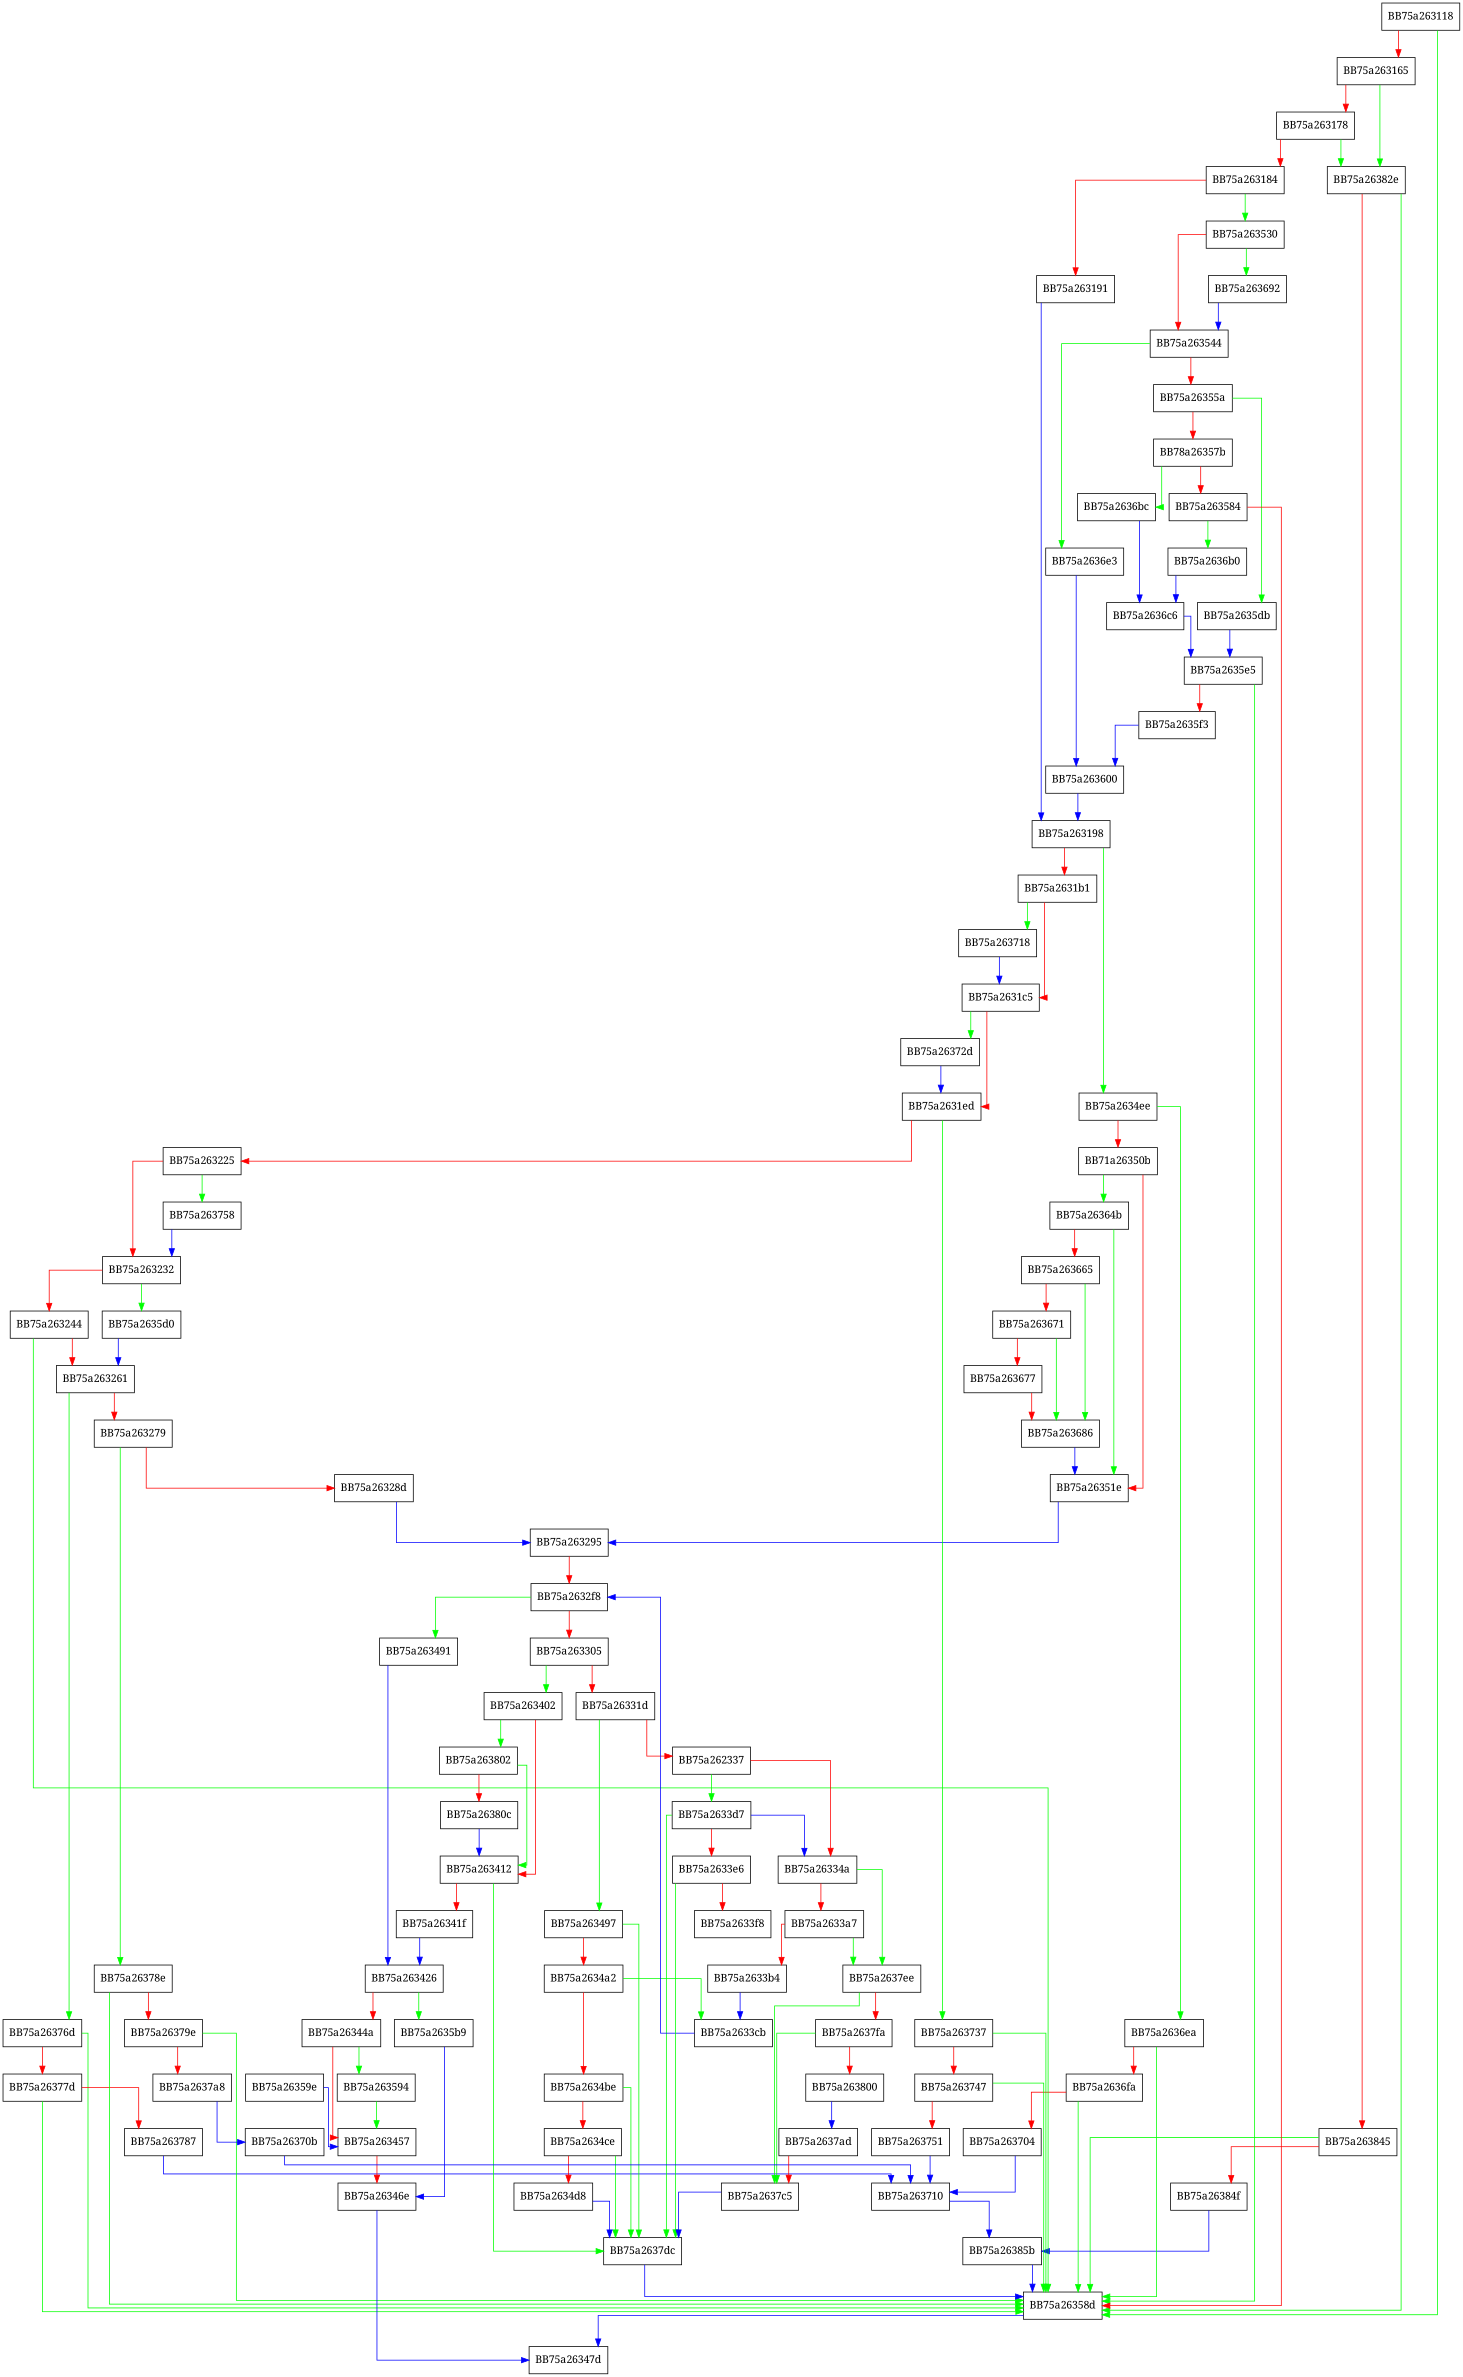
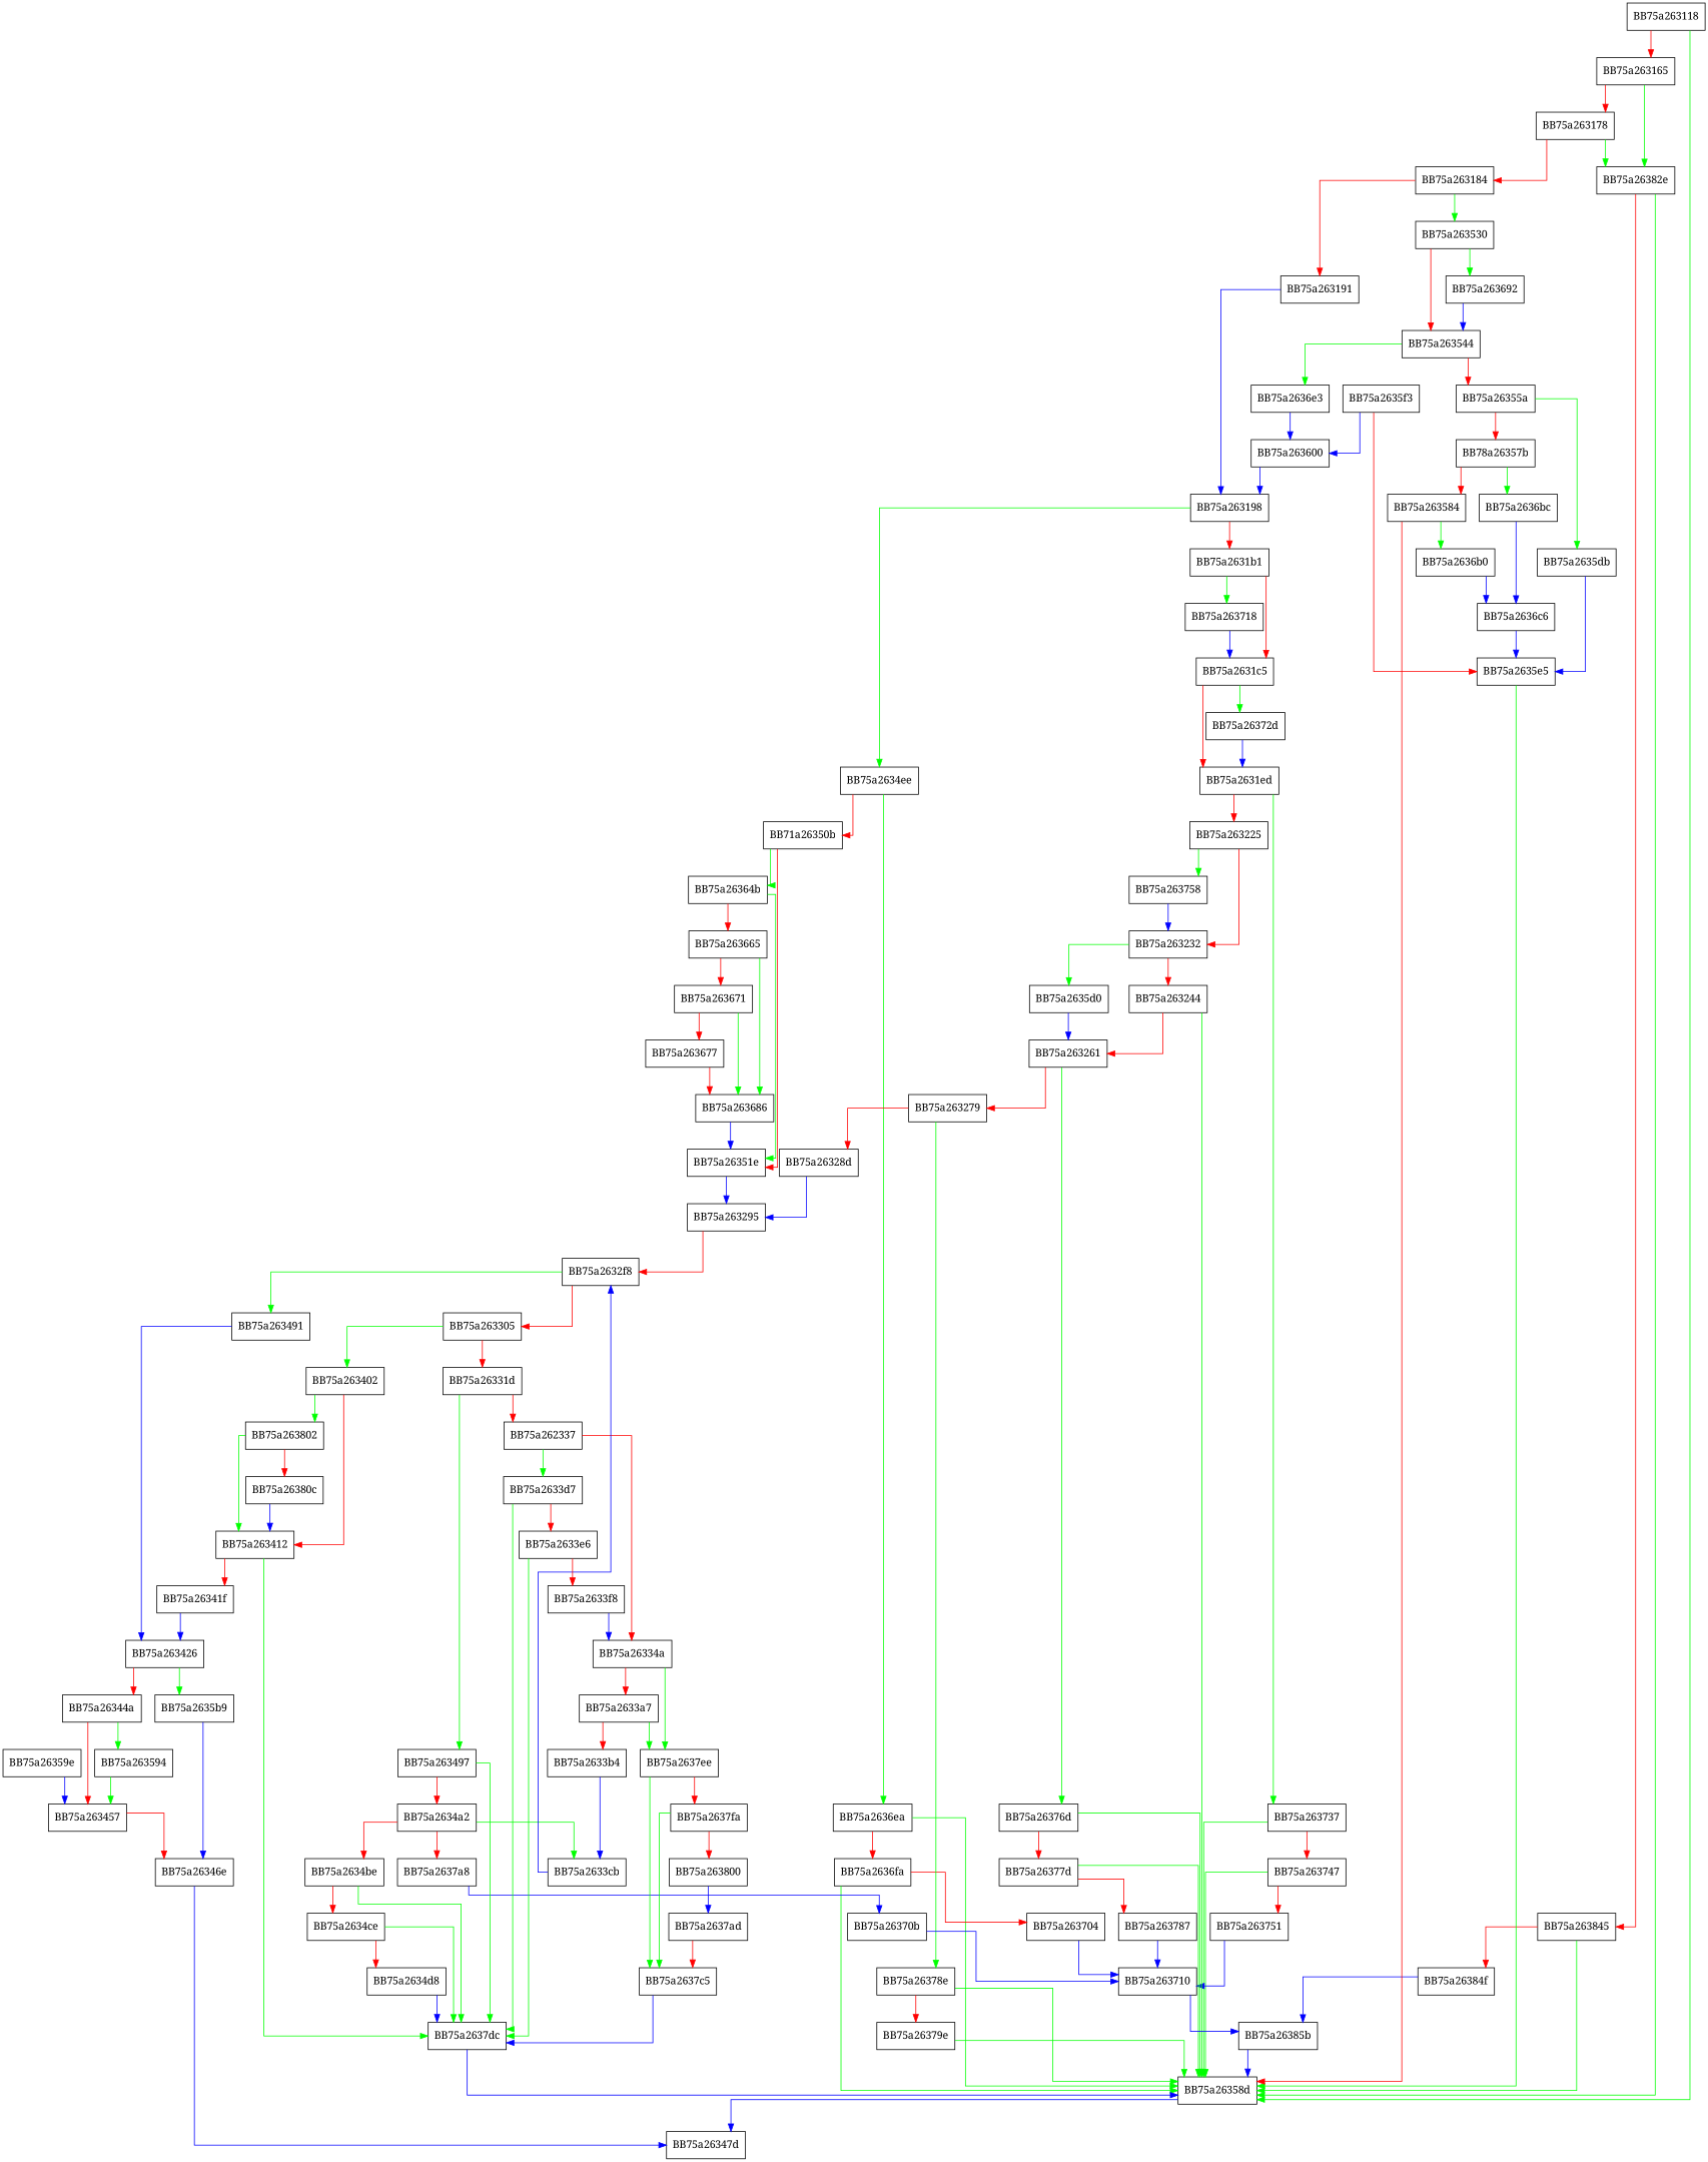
  digraph {
    fontname="Noto Serif"
    splines=ortho
    node [fontname="Noto Serif" shape=box]
    edge [color=red fontname="Noto Serif"]
    BB75a263118
    BB75a26358d
    BB75a263165
    BB75a26347d
    BB75a26382e
    BB75a263178
    BB75a263845
    BB75a263184
    BB75a26384f
    BB75a263530
    BB75a263191
    BB75a263692
    BB75a263544
    BB75a263198
    BB75a2636e3
    BB75a26355a
    BB75a2634ee
    BB75a2631b1
    BB75a2636ea
    n20 [label=BB71a26350b]
    BB75a263718
    BB75a2631c5
    BB75a2636fa
    BB75a26364b
    BB75a26351e
    BB75a26372d
    BB75a2631ed
    BB75a263737
    BB75a263225
    BB75a263747
    BB75a263758
    BB75a263232
    BB75a263751
    BB75a2635d0
    BB75a263244
    BB75a263261
    BB75a26376d
    BB75a263279
    BB75a26377d
    BB75a26378e
    BB75a26328d
    BB75a263787
    BB75a26379e
    BB75a263295
    BB75a2637a8
    BB75a2632f8
    BB75a263491
    BB75a263305
    BB75a263426
    BB75a263402
    BB75a26331d
    BB75a2635b9
    BB75a26344a
    BB75a263802
    BB75a263412
    BB75a263497
    n57 [label=BB75a262337]
    BB75a26380c
    BB75a2637dc
    BB75a26341f
    BB75a2634a2
    BB75a2633d7
    BB75a26334a
    BB75a2633cb
    BB75a2634be
    BB75a2633e6
    BB75a2637ee
    BB75a2633a7
    BB75a2633f8
    BB75a2637c5
    BB75a2637fa
    BB75a2633b4
    BB75a263800
    BB75a26346e
    BB75a263594
    BB75a263457
    BB75a26359e
    BB75a2634ce
    BB75a2634d8
    BB75a263704
    BB75a263665
    BB75a263686
    BB75a263671
    BB75a263600
    BB75a2635db
    n86 [label=BB78a26357b]
    BB75a2635e5
    BB75a2636bc
    BB75a263584
    BB75a2635f3
    BB75a2636c6
    BB75a2636b0
    BB75a263677
    BB75a263710
    BB75a26385b
    BB75a26370b
    BB75a2637ad
    BB75a263118 -> BB75a26358d [color=green]
    BB75a263118 -> BB75a263165
    BB75a26358d -> BB75a26347d [color=blue]
    BB75a263165 -> BB75a26382e [color=green]
    BB75a263165 -> BB75a263178
    BB75a26382e -> BB75a26358d [color=green]
    BB75a26382e -> BB75a263845
    BB75a263178 -> BB75a26382e [color=green]
    BB75a263178 -> BB75a263184
    BB75a263845 -> BB75a26358d [color=green]
    BB75a263845 -> BB75a26384f
    BB75a263184 -> BB75a263530 [color=green]
    BB75a263184 -> BB75a263191
    BB75a26384f -> BB75a26385b [color=blue]
    BB75a263530 -> BB75a263692 [color=green]
    BB75a263530 -> BB75a263544
    BB75a263191 -> BB75a263198 [color=blue]
    BB75a263692 -> BB75a263544 [color=blue]
    BB75a263544 -> BB75a2636e3 [color=green]
    BB75a263544 -> BB75a26355a
    BB75a263198 -> BB75a2634ee [color=green]
    BB75a263198 -> BB75a2631b1
    BB75a2636e3 -> BB75a263600 [color=blue]
    BB75a26355a -> BB75a2635db [color=green]
    BB75a26355a -> n86
    BB75a2634ee -> BB75a2636ea [color=green]
    BB75a2634ee -> n20
    BB75a2631b1 -> BB75a263718 [color=green]
    BB75a2631b1 -> BB75a2631c5
    BB75a2636ea -> BB75a26358d [color=green]
    BB75a2636ea -> BB75a2636fa
    n20 -> BB75a26364b [color=green]
    n20 -> BB75a26351e
    BB75a263718 -> BB75a2631c5 [color=blue]
    BB75a2631c5 -> BB75a26372d [color=green]
    BB75a2631c5 -> BB75a2631ed
    BB75a2636fa -> BB75a26358d [color=green]
    BB75a2636fa -> BB75a263704
    BB75a26364b -> BB75a26351e [color=green]
    BB75a26364b -> BB75a263665
    BB75a26351e -> BB75a263295 [color=blue]
    BB75a26372d -> BB75a2631ed [color=blue]
    BB75a2631ed -> BB75a263737 [color=green]
    BB75a2631ed -> BB75a263225
    BB75a263737 -> BB75a26358d [color=green]
    BB75a263737 -> BB75a263747
    BB75a263225 -> BB75a263758 [color=green]
    BB75a263225 -> BB75a263232
    BB75a263747 -> BB75a26358d [color=green]
    BB75a263747 -> BB75a263751
    BB75a263758 -> BB75a263232 [color=blue]
    BB75a263232 -> BB75a2635d0 [color=green]
    BB75a263232 -> BB75a263244
    BB75a263751 -> BB75a263710 [color=blue]
    BB75a2635d0 -> BB75a263261 [color=blue]
    BB75a263244 -> BB75a26358d [color=green]
    BB75a263244 -> BB75a263261
    BB75a263261 -> BB75a26376d [color=green]
    BB75a263261 -> BB75a263279
    BB75a26376d -> BB75a26358d [color=green]
    BB75a26376d -> BB75a26377d
    BB75a263279 -> BB75a26378e [color=green]
    BB75a263279 -> BB75a26328d
    BB75a26377d -> BB75a26358d [color=green]
    BB75a26377d -> BB75a263787
    BB75a26378e -> BB75a26358d [color=green]
    BB75a26378e -> BB75a26379e
    BB75a26328d -> BB75a263295 [color=blue]
    BB75a263787 -> BB75a263710 [color=blue]
    BB75a26379e -> BB75a26358d [color=green]
-   BB75a26379e -> BB75a2637a8
+   BB75a2634a2 -> BB75a2637a8
    BB75a263295 -> BB75a2632f8
    BB75a2637a8 -> BB75a26370b [color=blue]
    BB75a2632f8 -> BB75a263491 [color=green]
    BB75a2632f8 -> BB75a263305
    BB75a263491 -> BB75a263426 [color=blue]
    BB75a263305 -> BB75a263402 [color=green]
    BB75a263305 -> BB75a26331d
    BB75a263426 -> BB75a2635b9 [color=green]
    BB75a263426 -> BB75a26344a
    BB75a263402 -> BB75a263802 [color=green]
    BB75a263402 -> BB75a263412
    BB75a26331d -> BB75a263497 [color=green]
    BB75a26331d -> n57
    BB75a2635b9 -> BB75a26346e [color=blue]
    BB75a26344a -> BB75a263594 [color=green]
    BB75a26344a -> BB75a263457
    BB75a263802 -> BB75a263412 [color=green]
    BB75a263802 -> BB75a26380c
    BB75a263412 -> BB75a2637dc [color=green]
    BB75a263412 -> BB75a26341f
    BB75a263497 -> BB75a2637dc [color=green]
    BB75a263497 -> BB75a2634a2
    n57 -> BB75a2633d7 [color=green]
    n57 -> BB75a26334a
    BB75a26380c -> BB75a263412 [color=blue]
    BB75a2637dc -> BB75a26358d [color=blue]
    BB75a26341f -> BB75a263426 [color=blue]
    BB75a2634a2 -> BB75a2633cb [color=green]
    BB75a2634a2 -> BB75a2634be
    BB75a2633d7 -> BB75a2637dc [color=green]
    BB75a2633d7 -> BB75a2633e6
    BB75a26334a -> BB75a2637ee [color=green]
    BB75a26334a -> BB75a2633a7
    BB75a2633cb -> BB75a2632f8 [color=blue]
    BB75a2634be -> BB75a2637dc [color=green]
    BB75a2634be -> BB75a2634ce
    BB75a2633e6 -> BB75a2637dc [color=green]
    BB75a2633e6 -> BB75a2633f8
    BB75a2637ee -> BB75a2637c5 [color=green]
    BB75a2637ee -> BB75a2637fa
    BB75a2633a7 -> BB75a2637ee [color=green]
    BB75a2633a7 -> BB75a2633b4
-   BB75a2633d7 -> BB75a26334a [color=blue]
+   BB75a2633f8 -> BB75a26334a [color=blue]
    BB75a2637c5 -> BB75a2637dc [color=blue]
    BB75a2637fa -> BB75a2637c5 [color=green]
    BB75a2637fa -> BB75a263800
    BB75a2633b4 -> BB75a2633cb [color=blue]
    BB75a263800 -> BB75a2637ad [color=blue]
    BB75a26346e -> BB75a26347d [color=blue]
    BB75a263594 -> BB75a263457 [color=green]
    BB75a263457 -> BB75a26346e
    BB75a26359e -> BB75a263457 [color=blue]
    BB75a2634ce -> BB75a2637dc [color=green]
    BB75a2634ce -> BB75a2634d8
    BB75a2634d8 -> BB75a2637dc [color=blue]
    BB75a263704 -> BB75a263710 [color=blue]
    BB75a263665 -> BB75a263686 [color=green]
    BB75a263665 -> BB75a263671
    BB75a263686 -> BB75a26351e [color=blue]
    BB75a263671 -> BB75a263686 [color=green]
    BB75a263671 -> BB75a263677
    BB75a263600 -> BB75a263198 [color=blue]
    BB75a2635db -> BB75a2635e5 [color=blue]
    n86 -> BB75a2636bc [color=green]
    n86 -> BB75a263584
    BB75a2635e5 -> BB75a26358d [color=green]
-   BB75a2635e5 -> BB75a2635f3
+   BB75a2635f3 -> BB75a2635e5
    BB75a2636bc -> BB75a2636c6 [color=blue]
    BB75a263584 -> BB75a26358d
    BB75a263584 -> BB75a2636b0 [color=green]
    BB75a2635f3 -> BB75a263600 [color=blue]
    BB75a2636c6 -> BB75a2635e5 [color=blue]
    BB75a2636b0 -> BB75a2636c6 [color=blue]
    BB75a263677 -> BB75a263686
    BB75a263710 -> BB75a26385b [color=blue]
    BB75a26385b -> BB75a26358d [color=blue]
    BB75a26370b -> BB75a263710 [color=blue]
    BB75a2637ad -> BB75a2637c5
  }
